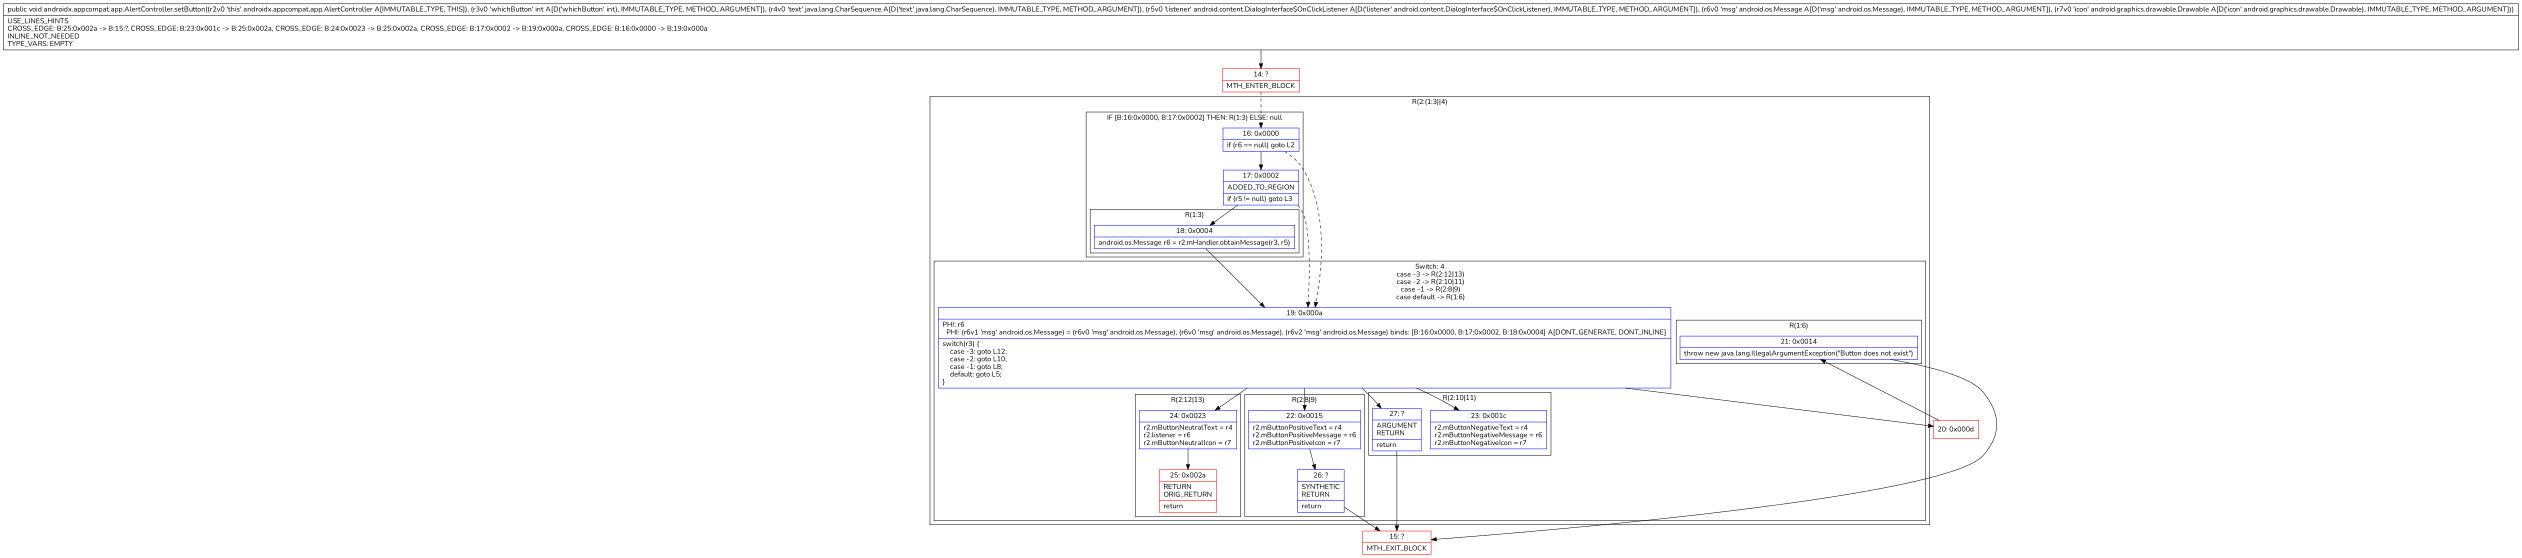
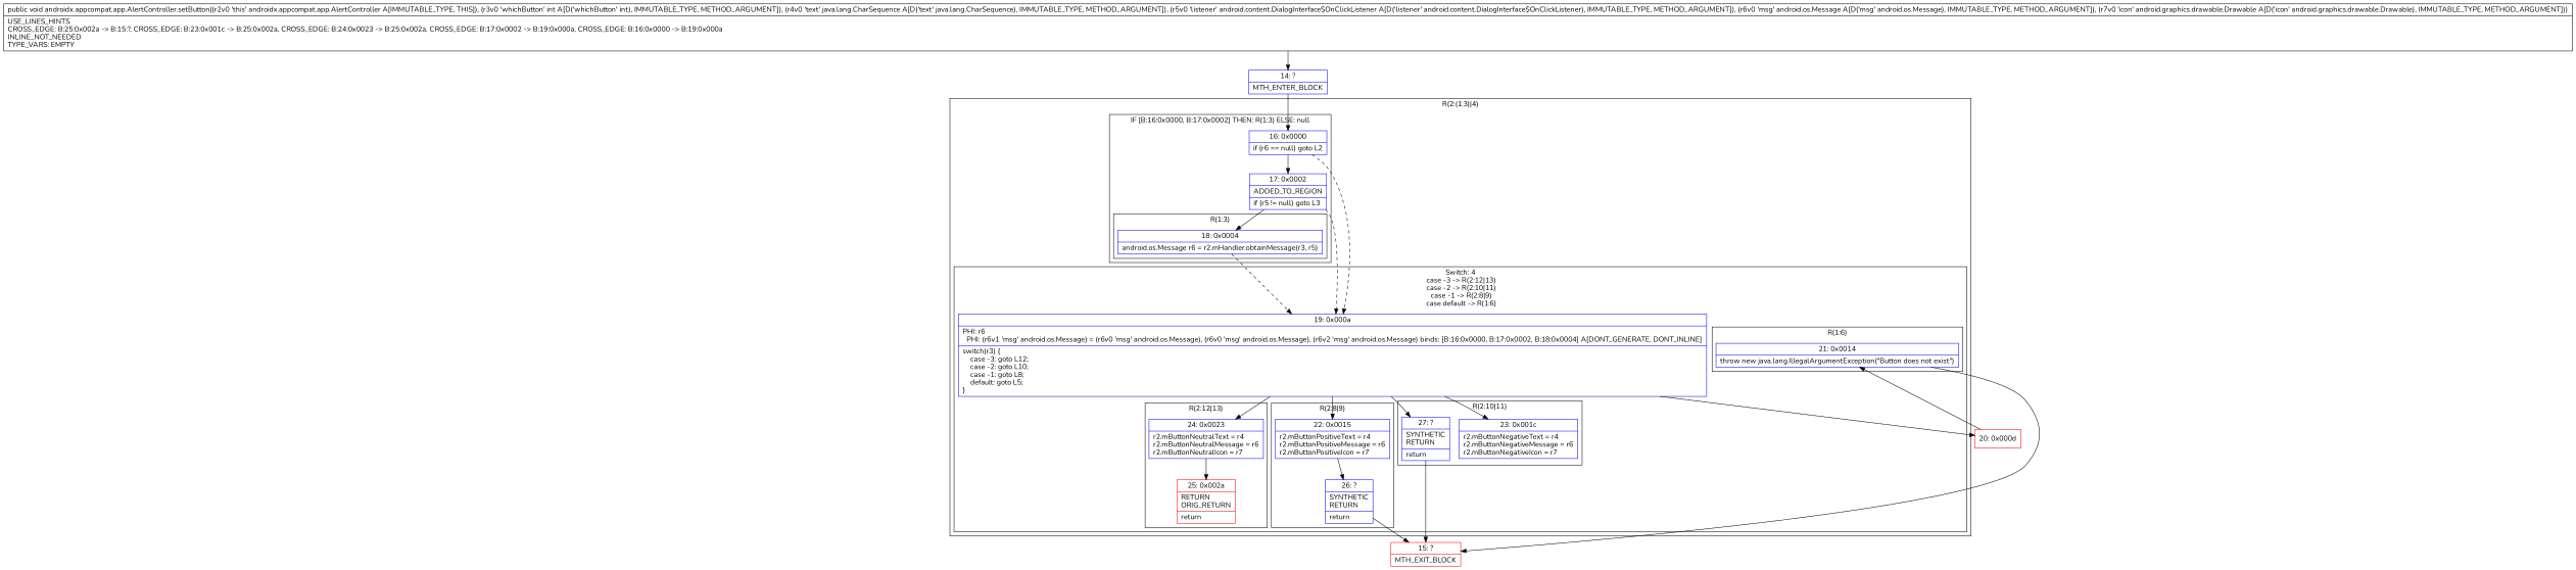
  digraph {
    fontname=Nunito
    node [color=blue fontname=Nunito shape=record]
    edge [fontname=Nunito]
    n1 [label="{18\:\ 0x0004|android.os.Message r6 = r2.mHandler.obtainMessage(r3, r5)\l}"]
    n2 [label="{16\:\ 0x0000|if (r6 == null) goto L2\l}"]
    n3 [label="{17\:\ 0x0002|ADDED_TO_REGION\l|if (r5 != null) goto L3\l}"]
-   n4 [label="{24\:\ 0x0023|r2.mButtonNeutralText = r4\lr2.listener = r6\lr2.mButtonNeutralIcon = r7\l}"]
+   n4 [label="{24\:\ 0x0023|r2.mButtonNeutralText = r4\lr2.mButtonNeutralMessage = r6\lr2.mButtonNeutralIcon = r7\l}"]
    n5 [color=red label="{25\:\ 0x002a|RETURN\lORIG_RETURN\l|return\l}"]
    n6 [label="{23\:\ 0x001c|r2.mButtonNegativeText = r4\lr2.mButtonNegativeMessage = r6\lr2.mButtonNegativeIcon = r7\l}"]
-   n7 [label="{27\:\ ?|ARGUMENT\lRETURN\l|return\l}"]
+   n7 [label="{27\:\ ?|SYNTHETIC\lRETURN\l|return\l}"]
    n8 [label="{22\:\ 0x0015|r2.mButtonPositiveText = r4\lr2.mButtonPositiveMessage = r6\lr2.mButtonPositiveIcon = r7\l}"]
    n9 [label="{26\:\ ?|SYNTHETIC\lRETURN\l|return\l}"]
    n10 [label="{21\:\ 0x0014|throw new java.lang.IllegalArgumentException(\"Button does not exist\")\l}"]
    n11 [label="{19\:\ 0x000a|PHI: r6 \l  PHI: (r6v1 'msg' android.os.Message) = (r6v0 'msg' android.os.Message), (r6v0 'msg' android.os.Message), (r6v2 'msg' android.os.Message) binds: [B:16:0x0000, B:17:0x0002, B:18:0x0004] A[DONT_GENERATE, DONT_INLINE]\l|switch(r3) \{\l    case \-3: goto L12;\l    case \-2: goto L10;\l    case \-1: goto L8;\l    default: goto L5;\l\}\l}"]
    n12 [color=red label="{15\:\ ?|MTH_EXIT_BLOCK\l}"]
    n13 [color=red label="{20\:\ 0x000d}"]
-   n14 [color=red label="{14\:\ ?|MTH_ENTER_BLOCK\l}"]
+   n14 [label="{14\:\ ?|MTH_ENTER_BLOCK\l}"]
    n15 [label="{public void androidx.appcompat.app.AlertController.setButton((r2v0 'this' androidx.appcompat.app.AlertController A[IMMUTABLE_TYPE, THIS]), (r3v0 'whichButton' int A[D('whichButton' int), IMMUTABLE_TYPE, METHOD_ARGUMENT]), (r4v0 'text' java.lang.CharSequence A[D('text' java.lang.CharSequence), IMMUTABLE_TYPE, METHOD_ARGUMENT]), (r5v0 'listener' android.content.DialogInterface$OnClickListener A[D('listener' android.content.DialogInterface$OnClickListener), IMMUTABLE_TYPE, METHOD_ARGUMENT]), (r6v0 'msg' android.os.Message A[D('msg' android.os.Message), IMMUTABLE_TYPE, METHOD_ARGUMENT]), (r7v0 'icon' android.graphics.drawable.Drawable A[D('icon' android.graphics.drawable.Drawable), IMMUTABLE_TYPE, METHOD_ARGUMENT]))  | USE_LINES_HINTS\lCROSS_EDGE: B:25:0x002a \-\> B:15:?, CROSS_EDGE: B:23:0x001c \-\> B:25:0x002a, CROSS_EDGE: B:24:0x0023 \-\> B:25:0x002a, CROSS_EDGE: B:17:0x0002 \-\> B:19:0x000a, CROSS_EDGE: B:16:0x0000 \-\> B:19:0x000a\lINLINE_NOT_NEEDED\lTYPE_VARS: EMPTY\l}" color=""]
    subgraph cluster_1 {
      label="R(2:(1:3)|4)"
      subgraph cluster_2 {
        label="IF [B:16:0x0000, B:17:0x0002] THEN: R(1:3) ELSE: null"
        n2
        n3
        subgraph cluster_3 {
          label="R(1:3)"
          n1
        }
      }
      subgraph cluster_4 {
        label="Switch: 4\n case -3 -> R(2:12|13)\n case -2 -> R(2:10|11)\n case -1 -> R(2:8|9)\n case default -> R(1:6)"
        n11
        subgraph cluster_5 {
          label="R(2:12|13)"
          n4
          n5
        }
        subgraph cluster_6 {
          label="R(2:10|11)"
          n6
          n7
        }
        subgraph cluster_7 {
          label="R(2:8|9)"
          n8
          n9
        }
        subgraph cluster_8 {
          label="R(1:6)"
          n10
        }
      }
    }
-   n1 -> n11
+   n1 -> n11 [style=dashed]
    n2 -> n3
    n2 -> n11 [style=dashed]
    n3 -> n1
    n3 -> n11 [style=dashed]
    n4 -> n5
    n7 -> n12
    n8 -> n9
    n9 -> n12
    n10 -> n12
    n11 -> n4
    n11 -> n6
    n11 -> n7
    n11 -> n8
    n11 -> n13
    n13 -> n10
-   n14 -> n2 [style=dashed]
+   n14 -> n2
    n15 -> n14
  }
